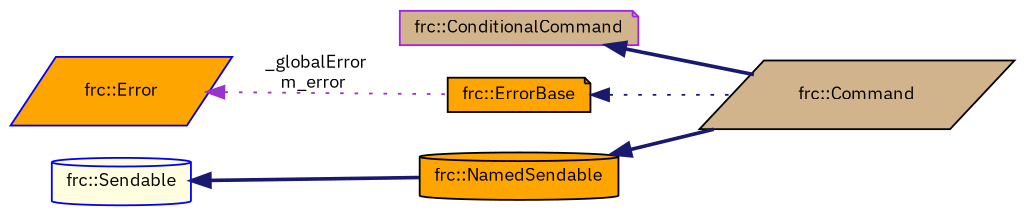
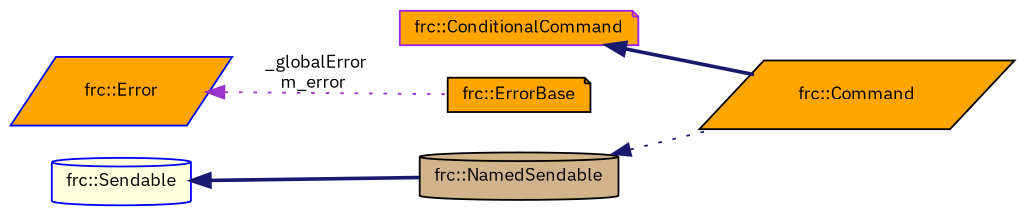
  digraph {
    fontname="IBM Plex Sans"
    rankdir=LR
    node [color=black fillcolor=orange fontname="IBM Plex Sans" fontsize=10 shape=note style=filled]
    edge [color=midnightblue dir=back fontname="IBM Plex Sans" fontsize=10 labelfontname=Helvetica labelfontsize=10 style=dotted]
-   n1 [color=purple fillcolor=tan fontcolor=black height=0.2 label="frc::ConditionalCommand" width=0.4]
-   n2 [fillcolor=tan height=0.2 label="frc::Command" shape=parallelogram width=0.4]
+   n1 [color=purple fontcolor=black height=0.2 label="frc::ConditionalCommand" width=0.4]
+   n2 [height=0.2 label="frc::Command" shape=parallelogram width=0.4]
    n3 [height=0.2 label="frc::ErrorBase" width=0.4]
    n4 [color=blue height=0.2 label="frc::Error" shape=parallelogram width=0.4]
-   n5 [height=0.2 label="frc::NamedSendable" shape=cylinder width=0.4]
+   n5 [fillcolor=tan height=0.2 label="frc::NamedSendable" shape=cylinder width=0.4]
    n6 [color=blue fillcolor=lightyellow height=0.2 label="frc::Sendable" shape=cylinder width=0.4]
    n1 -> n2 [style=bold]
-   n3 -> n2
    n4 -> n3 [color=darkorchid3 label=" _globalError\nm_error"]
-   n5 -> n2 [style=bold]
+   n5 -> n2
    n6 -> n5 [style=bold]
  }
